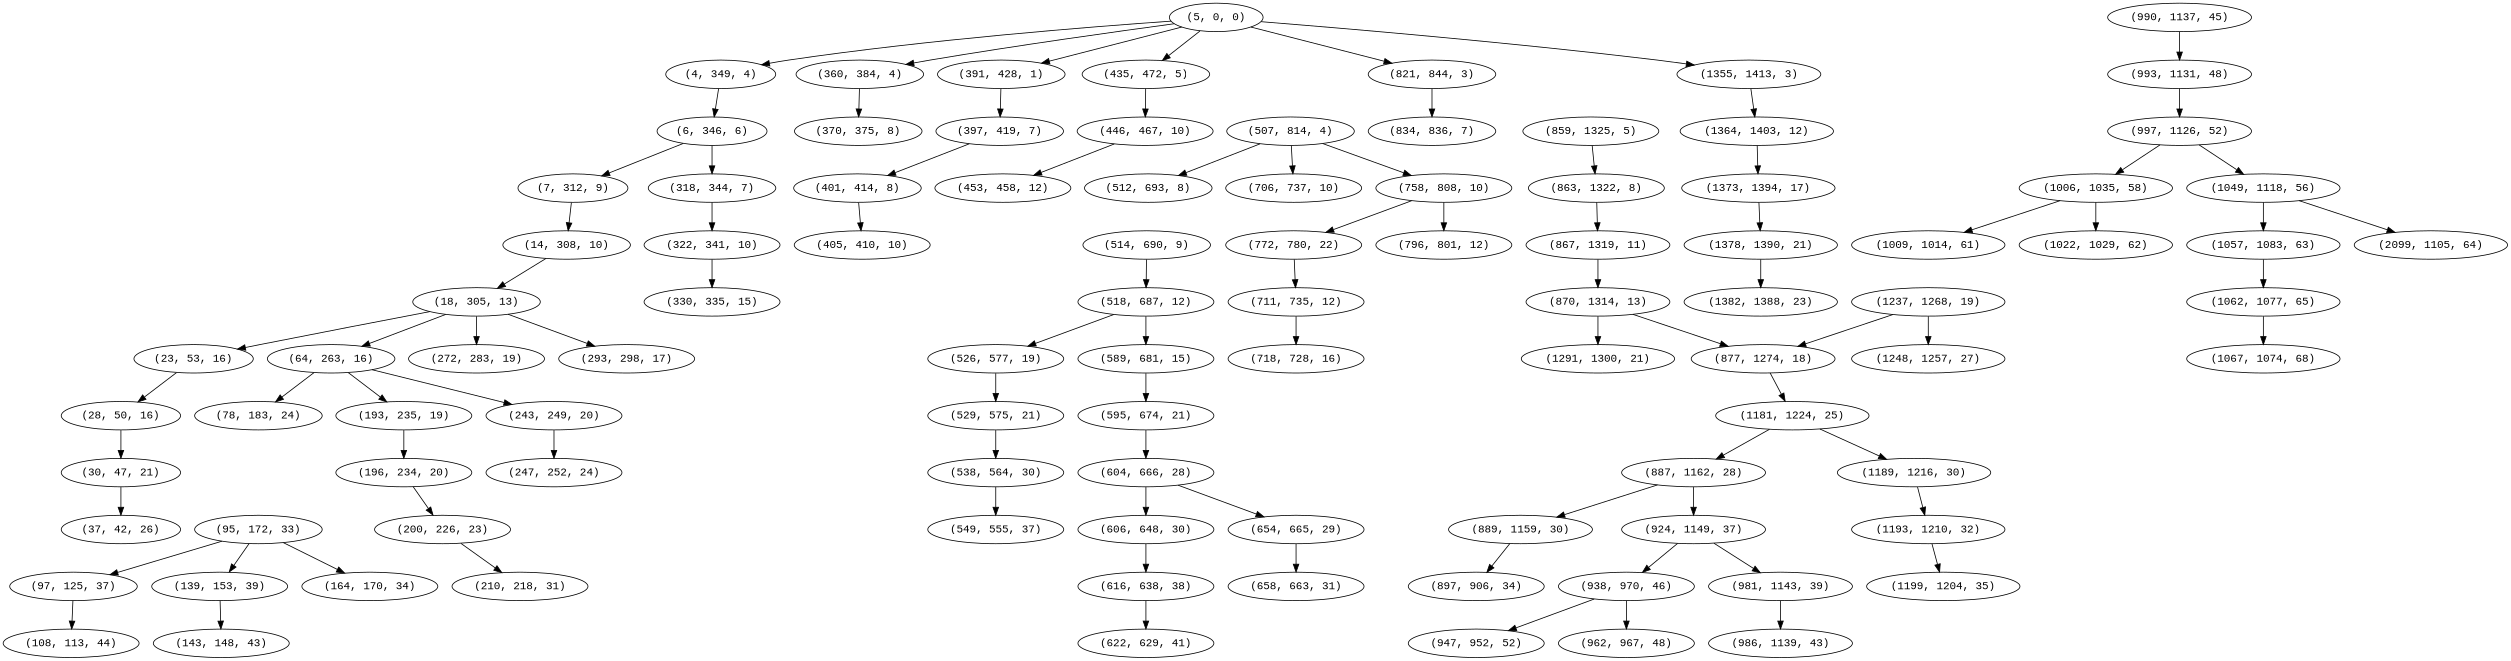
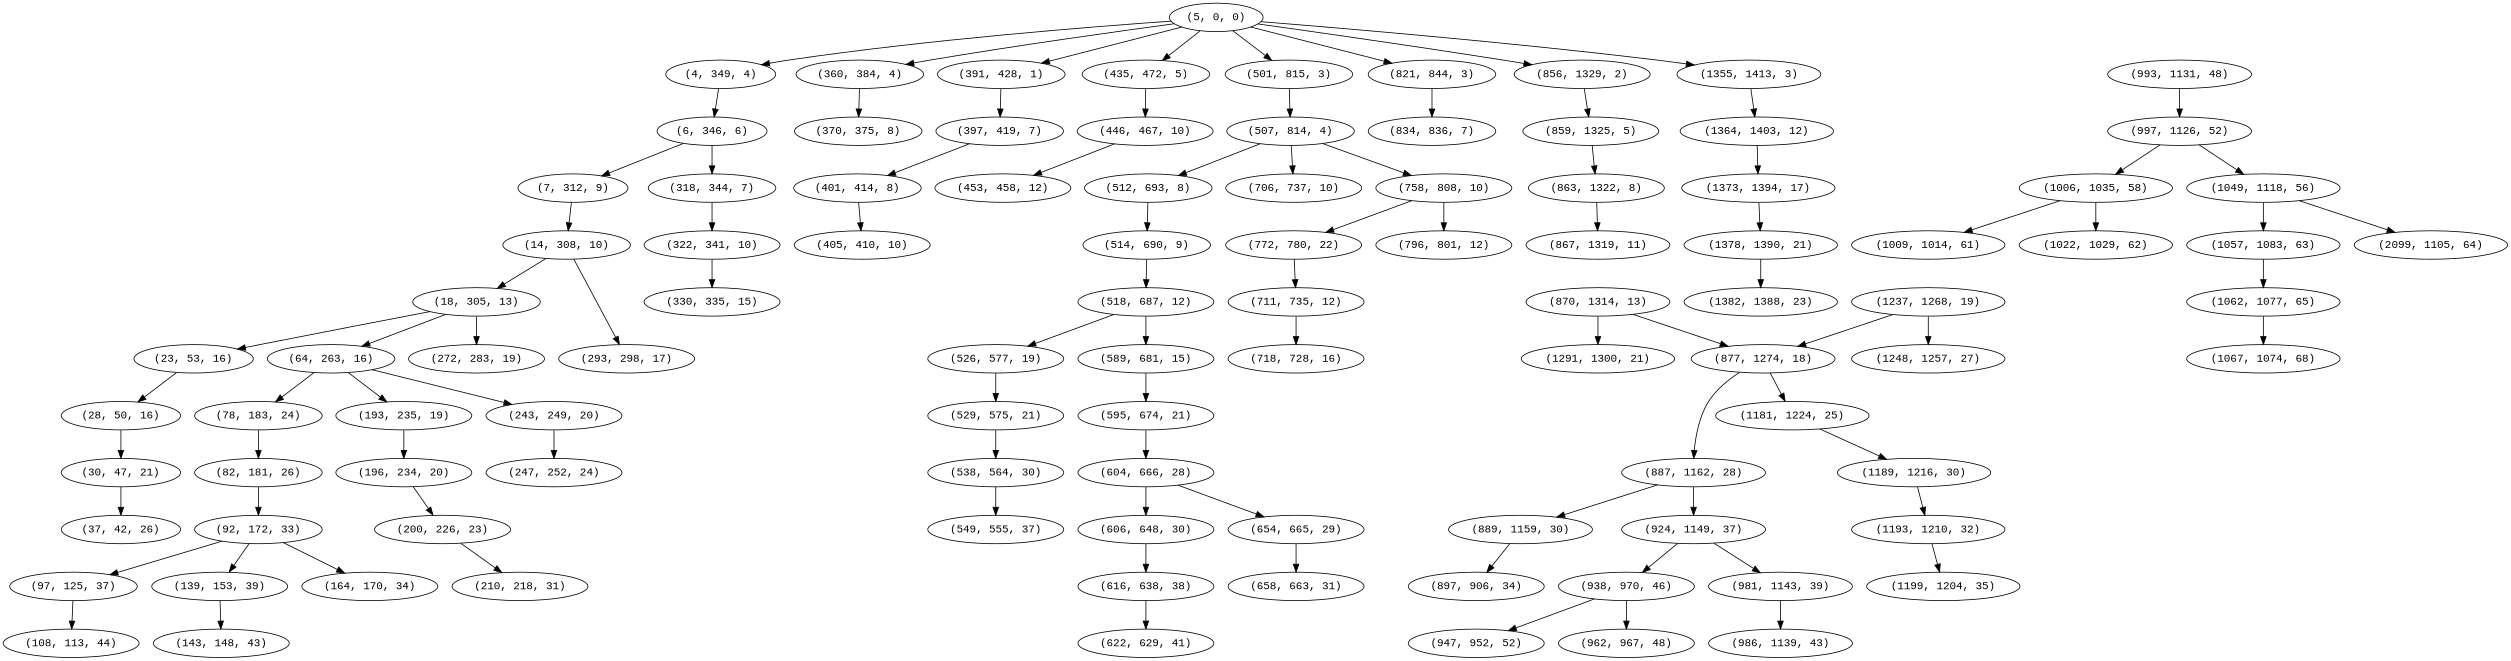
  digraph {
    fontname="Liberation Mono"
    node [fontname="Liberation Mono"]
    edge [fontname="Liberation Mono"]
    n1 [label="(5, 0, 0)"]
    "(4, 349, 4)"
    "(360, 384, 4)"
    "(391, 428, 1)"
    "(435, 472, 5)"
+   "(501, 815, 3)"
    "(821, 844, 3)"
+   "(856, 1329, 2)"
    "(1355, 1413, 3)"
    "(6, 346, 6)"
    "(370, 375, 8)"
    "(397, 419, 7)"
    "(446, 467, 10)"
    "(507, 814, 4)"
    n15 [label="(834, 836, 7)"]
    "(859, 1325, 5)"
    "(1364, 1403, 12)"
    n18 [label="(7, 312, 9)"]
    "(318, 344, 7)"
    "(14, 308, 10)"
    "(322, 341, 10)"
    "(18, 305, 13)"
    "(23, 53, 16)"
    "(64, 263, 16)"
    "(272, 283, 19)"
    "(293, 298, 17)"
    n27 [label="(28, 50, 16)"]
    "(78, 183, 24)"
    "(193, 235, 19)"
    n30 [label="(243, 249, 20)"]
    "(30, 47, 21)"
    "(37, 42, 26)"
+   "(82, 181, 26)"
    "(196, 234, 20)"
    "(247, 252, 24)"
-   "(92, 172, 33)" [label="(95, 172, 33)"]
+   "(92, 172, 33)"
    "(97, 125, 37)"
    "(139, 153, 39)"
    "(164, 170, 34)"
    "(108, 113, 44)"
    "(143, 148, 43)"
    "(200, 226, 23)"
    "(210, 218, 31)"
    "(330, 335, 15)"
    "(401, 414, 8)"
    "(405, 410, 10)"
    "(453, 458, 12)"
    "(512, 693, 8)"
    "(706, 737, 10)"
    "(758, 808, 10)"
    "(514, 690, 9)"
    "(772, 780, 22)"
    "(796, 801, 12)"
    "(518, 687, 12)"
    "(526, 577, 19)"
    "(589, 681, 15)"
    "(529, 575, 21)"
    "(595, 674, 21)"
    "(538, 564, 30)"
    "(549, 555, 37)"
    "(604, 666, 28)"
    "(606, 648, 30)"
    "(654, 665, 29)"
    "(616, 638, 38)"
    "(658, 663, 31)"
    "(622, 629, 41)"
    "(711, 735, 12)"
    "(718, 728, 16)"
    "(863, 1322, 8)"
    "(867, 1319, 11)"
    "(870, 1314, 13)"
    "(877, 1274, 18)"
    "(1291, 1300, 21)"
    "(887, 1162, 28)"
    "(1181, 1224, 25)"
    "(889, 1159, 30)"
    "(924, 1149, 37)"
    "(1189, 1216, 30)"
    "(1237, 1268, 19)"
    "(1248, 1257, 27)"
    "(897, 906, 34)"
    "(938, 970, 46)"
    "(981, 1143, 39)"
    "(947, 952, 52)"
    "(962, 967, 48)"
    "(986, 1139, 43)"
-   "(990, 1137, 45)"
    "(993, 1131, 48)"
    "(997, 1126, 52)"
    "(1006, 1035, 58)"
    "(1049, 1118, 56)"
    "(1009, 1014, 61)"
    "(1022, 1029, 62)"
    "(1057, 1083, 63)"
    n95 [label="(2099, 1105, 64)"]
    "(1062, 1077, 65)"
    "(1067, 1074, 68)"
    "(1193, 1210, 32)"
    "(1199, 1204, 35)"
    "(1373, 1394, 17)"
    "(1378, 1390, 21)"
    "(1382, 1388, 23)"
    n1 -> "(4, 349, 4)"
    n1 -> "(360, 384, 4)"
    n1 -> "(391, 428, 1)"
    n1 -> "(435, 472, 5)"
+   n1 -> "(501, 815, 3)"
    n1 -> "(821, 844, 3)"
+   n1 -> "(856, 1329, 2)"
    n1 -> "(1355, 1413, 3)"
    "(4, 349, 4)" -> "(6, 346, 6)"
    "(360, 384, 4)" -> "(370, 375, 8)"
    "(391, 428, 1)" -> "(397, 419, 7)"
    "(435, 472, 5)" -> "(446, 467, 10)"
+   "(501, 815, 3)" -> "(507, 814, 4)"
    "(821, 844, 3)" -> n15
+   "(856, 1329, 2)" -> "(859, 1325, 5)"
    "(1355, 1413, 3)" -> "(1364, 1403, 12)"
    "(6, 346, 6)" -> n18
    "(6, 346, 6)" -> "(318, 344, 7)"
    "(397, 419, 7)" -> "(401, 414, 8)"
    "(446, 467, 10)" -> "(453, 458, 12)"
    "(507, 814, 4)" -> "(512, 693, 8)"
    "(507, 814, 4)" -> "(706, 737, 10)"
    "(507, 814, 4)" -> "(758, 808, 10)"
    "(859, 1325, 5)" -> "(863, 1322, 8)"
    "(1364, 1403, 12)" -> "(1373, 1394, 17)"
    n18 -> "(14, 308, 10)"
    "(318, 344, 7)" -> "(322, 341, 10)"
    "(14, 308, 10)" -> "(18, 305, 13)"
    "(322, 341, 10)" -> "(330, 335, 15)"
    "(18, 305, 13)" -> "(23, 53, 16)"
    "(18, 305, 13)" -> "(64, 263, 16)"
    "(18, 305, 13)" -> "(272, 283, 19)"
-   "(18, 305, 13)" -> "(293, 298, 17)"
+   "(14, 308, 10)" -> "(293, 298, 17)"
    "(23, 53, 16)" -> n27
    "(64, 263, 16)" -> "(78, 183, 24)"
    "(64, 263, 16)" -> "(193, 235, 19)"
    "(64, 263, 16)" -> n30
    n27 -> "(30, 47, 21)"
+   "(78, 183, 24)" -> "(82, 181, 26)"
    "(193, 235, 19)" -> "(196, 234, 20)"
    n30 -> "(247, 252, 24)"
    "(30, 47, 21)" -> "(37, 42, 26)"
+   "(82, 181, 26)" -> "(92, 172, 33)"
    "(196, 234, 20)" -> "(200, 226, 23)"
    "(92, 172, 33)" -> "(97, 125, 37)"
    "(92, 172, 33)" -> "(139, 153, 39)"
    "(92, 172, 33)" -> "(164, 170, 34)"
    "(97, 125, 37)" -> "(108, 113, 44)"
    "(139, 153, 39)" -> "(143, 148, 43)"
    "(200, 226, 23)" -> "(210, 218, 31)"
    "(401, 414, 8)" -> "(405, 410, 10)"
+   "(512, 693, 8)" -> "(514, 690, 9)"
    "(758, 808, 10)" -> "(772, 780, 22)"
    "(758, 808, 10)" -> "(796, 801, 12)"
    "(514, 690, 9)" -> "(518, 687, 12)"
    "(772, 780, 22)" -> "(711, 735, 12)"
    "(518, 687, 12)" -> "(526, 577, 19)"
    "(518, 687, 12)" -> "(589, 681, 15)"
    "(526, 577, 19)" -> "(529, 575, 21)"
    "(589, 681, 15)" -> "(595, 674, 21)"
    "(529, 575, 21)" -> "(538, 564, 30)"
    "(595, 674, 21)" -> "(604, 666, 28)"
    "(538, 564, 30)" -> "(549, 555, 37)"
    "(604, 666, 28)" -> "(606, 648, 30)"
    "(604, 666, 28)" -> "(654, 665, 29)"
    "(606, 648, 30)" -> "(616, 638, 38)"
    "(654, 665, 29)" -> "(658, 663, 31)"
    "(616, 638, 38)" -> "(622, 629, 41)"
    "(711, 735, 12)" -> "(718, 728, 16)"
    "(863, 1322, 8)" -> "(867, 1319, 11)"
-   "(867, 1319, 11)" -> "(870, 1314, 13)"
    "(870, 1314, 13)" -> "(877, 1274, 18)"
    "(870, 1314, 13)" -> "(1291, 1300, 21)"
-   "(1181, 1224, 25)" -> "(887, 1162, 28)"
+   "(877, 1274, 18)" -> "(887, 1162, 28)"
    "(877, 1274, 18)" -> "(1181, 1224, 25)"
    "(887, 1162, 28)" -> "(889, 1159, 30)"
    "(887, 1162, 28)" -> "(924, 1149, 37)"
    "(1181, 1224, 25)" -> "(1189, 1216, 30)"
    "(889, 1159, 30)" -> "(897, 906, 34)"
    "(924, 1149, 37)" -> "(938, 970, 46)"
    "(924, 1149, 37)" -> "(981, 1143, 39)"
    "(1189, 1216, 30)" -> "(1193, 1210, 32)"
    "(1237, 1268, 19)" -> "(877, 1274, 18)"
    "(1237, 1268, 19)" -> "(1248, 1257, 27)"
    "(938, 970, 46)" -> "(947, 952, 52)"
    "(938, 970, 46)" -> "(962, 967, 48)"
    "(981, 1143, 39)" -> "(986, 1139, 43)"
-   "(990, 1137, 45)" -> "(993, 1131, 48)"
    "(993, 1131, 48)" -> "(997, 1126, 52)"
    "(997, 1126, 52)" -> "(1006, 1035, 58)"
    "(997, 1126, 52)" -> "(1049, 1118, 56)"
    "(1006, 1035, 58)" -> "(1009, 1014, 61)"
    "(1006, 1035, 58)" -> "(1022, 1029, 62)"
    "(1049, 1118, 56)" -> "(1057, 1083, 63)"
    "(1049, 1118, 56)" -> n95
    "(1057, 1083, 63)" -> "(1062, 1077, 65)"
    "(1062, 1077, 65)" -> "(1067, 1074, 68)"
    "(1193, 1210, 32)" -> "(1199, 1204, 35)"
    "(1373, 1394, 17)" -> "(1378, 1390, 21)"
    "(1378, 1390, 21)" -> "(1382, 1388, 23)"
  }
